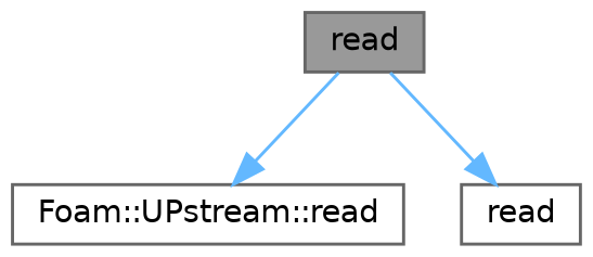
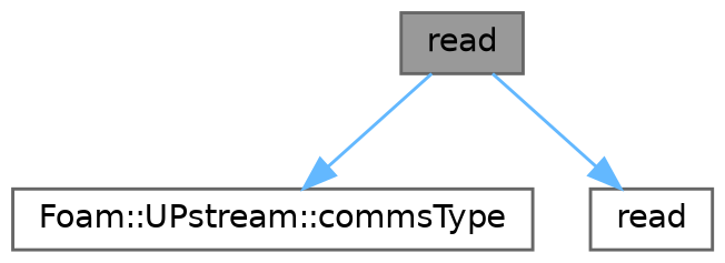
  digraph {
    rankdir=TB
    node [color=grey40 fillcolor=white fontname=Helvetica fontsize=10 shape=box style=filled]
    edge [color=steelblue1 fontname=Helvetica fontsize=10 labelfontname=Helvetica labelfontsize=10 style=solid]
    n1 [color=gray40 fillcolor=grey60 fontcolor=black height=0.2 label=read width=0.4]
-   n2 [height=0.2 label="Foam::UPstream::read" width=0.4]
+   n2 [height=0.2 label="Foam::UPstream::commsType" width=0.4]
    n3 [height=0.2 label=read width=0.4]
    n1 -> n2
    n1 -> n3
  }
